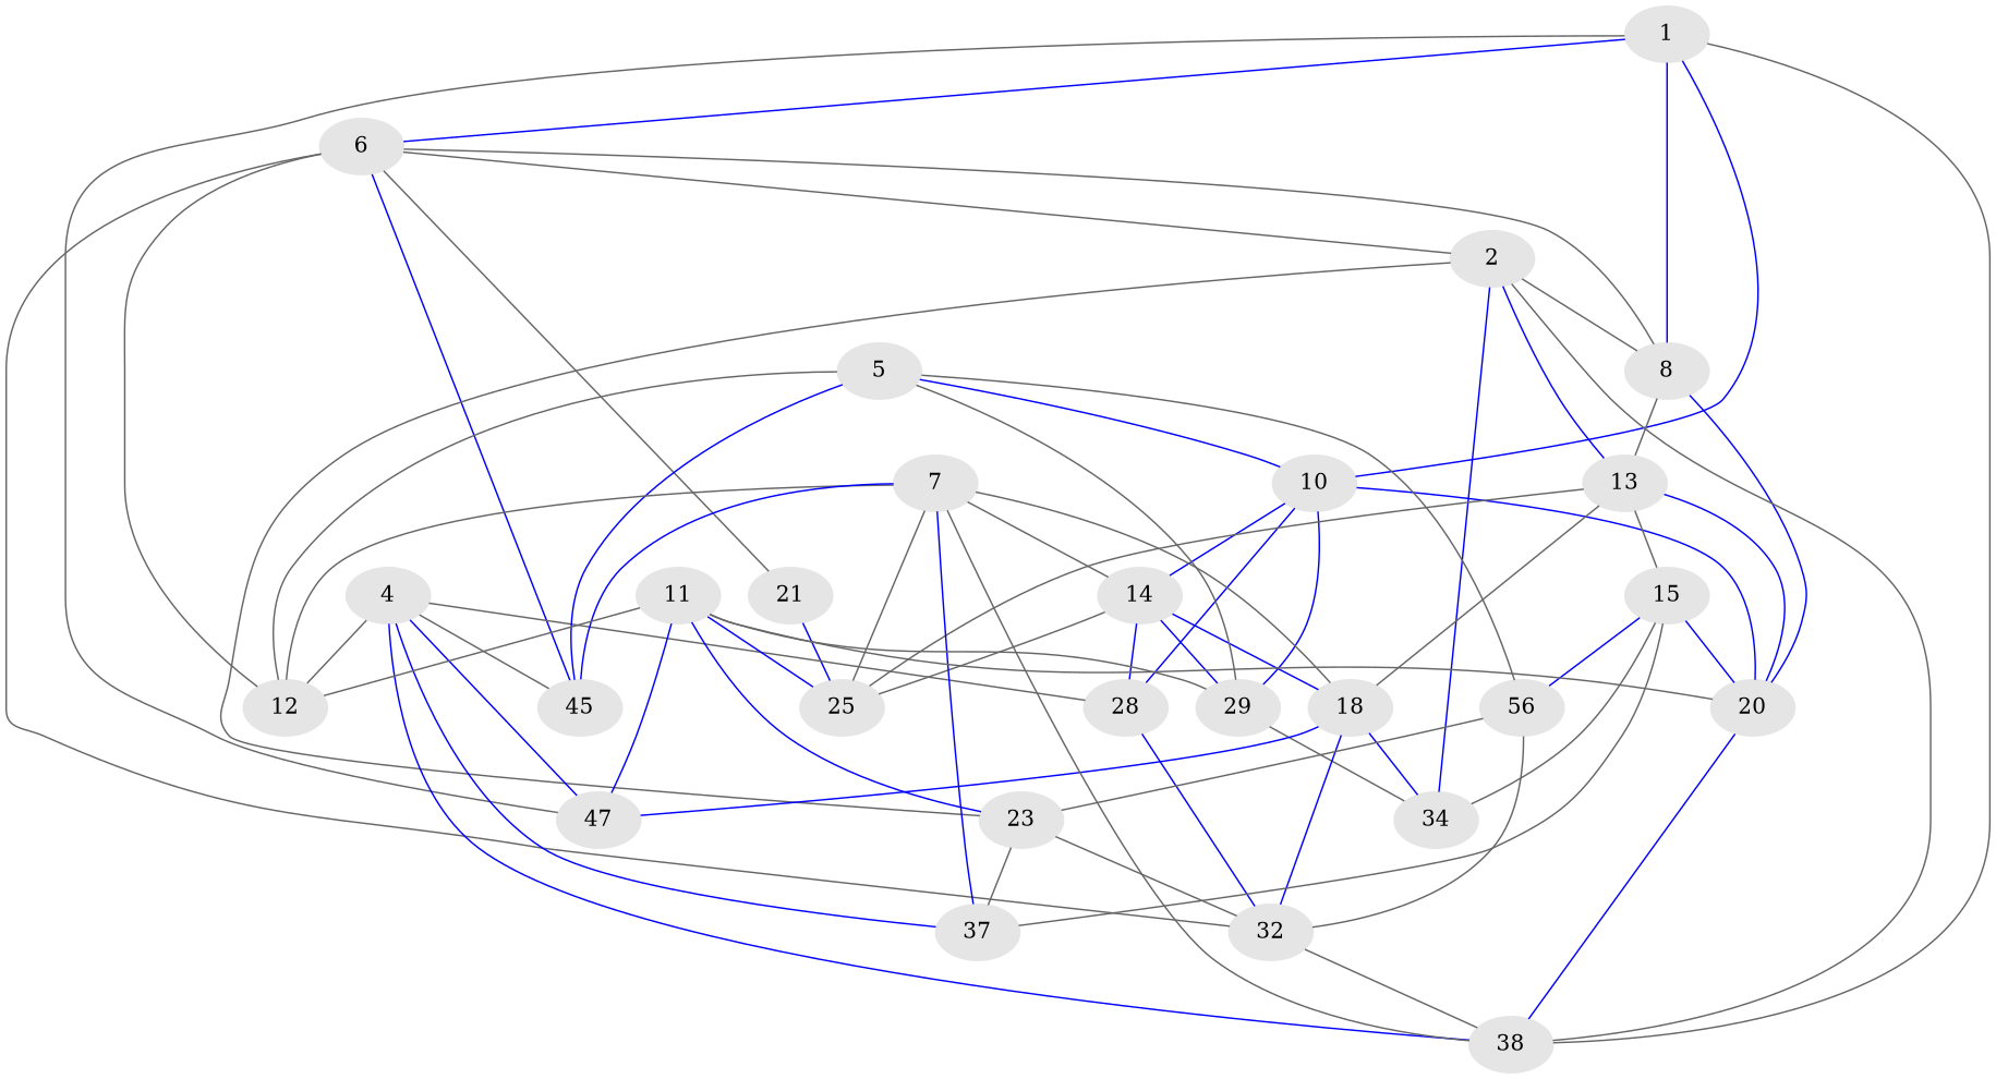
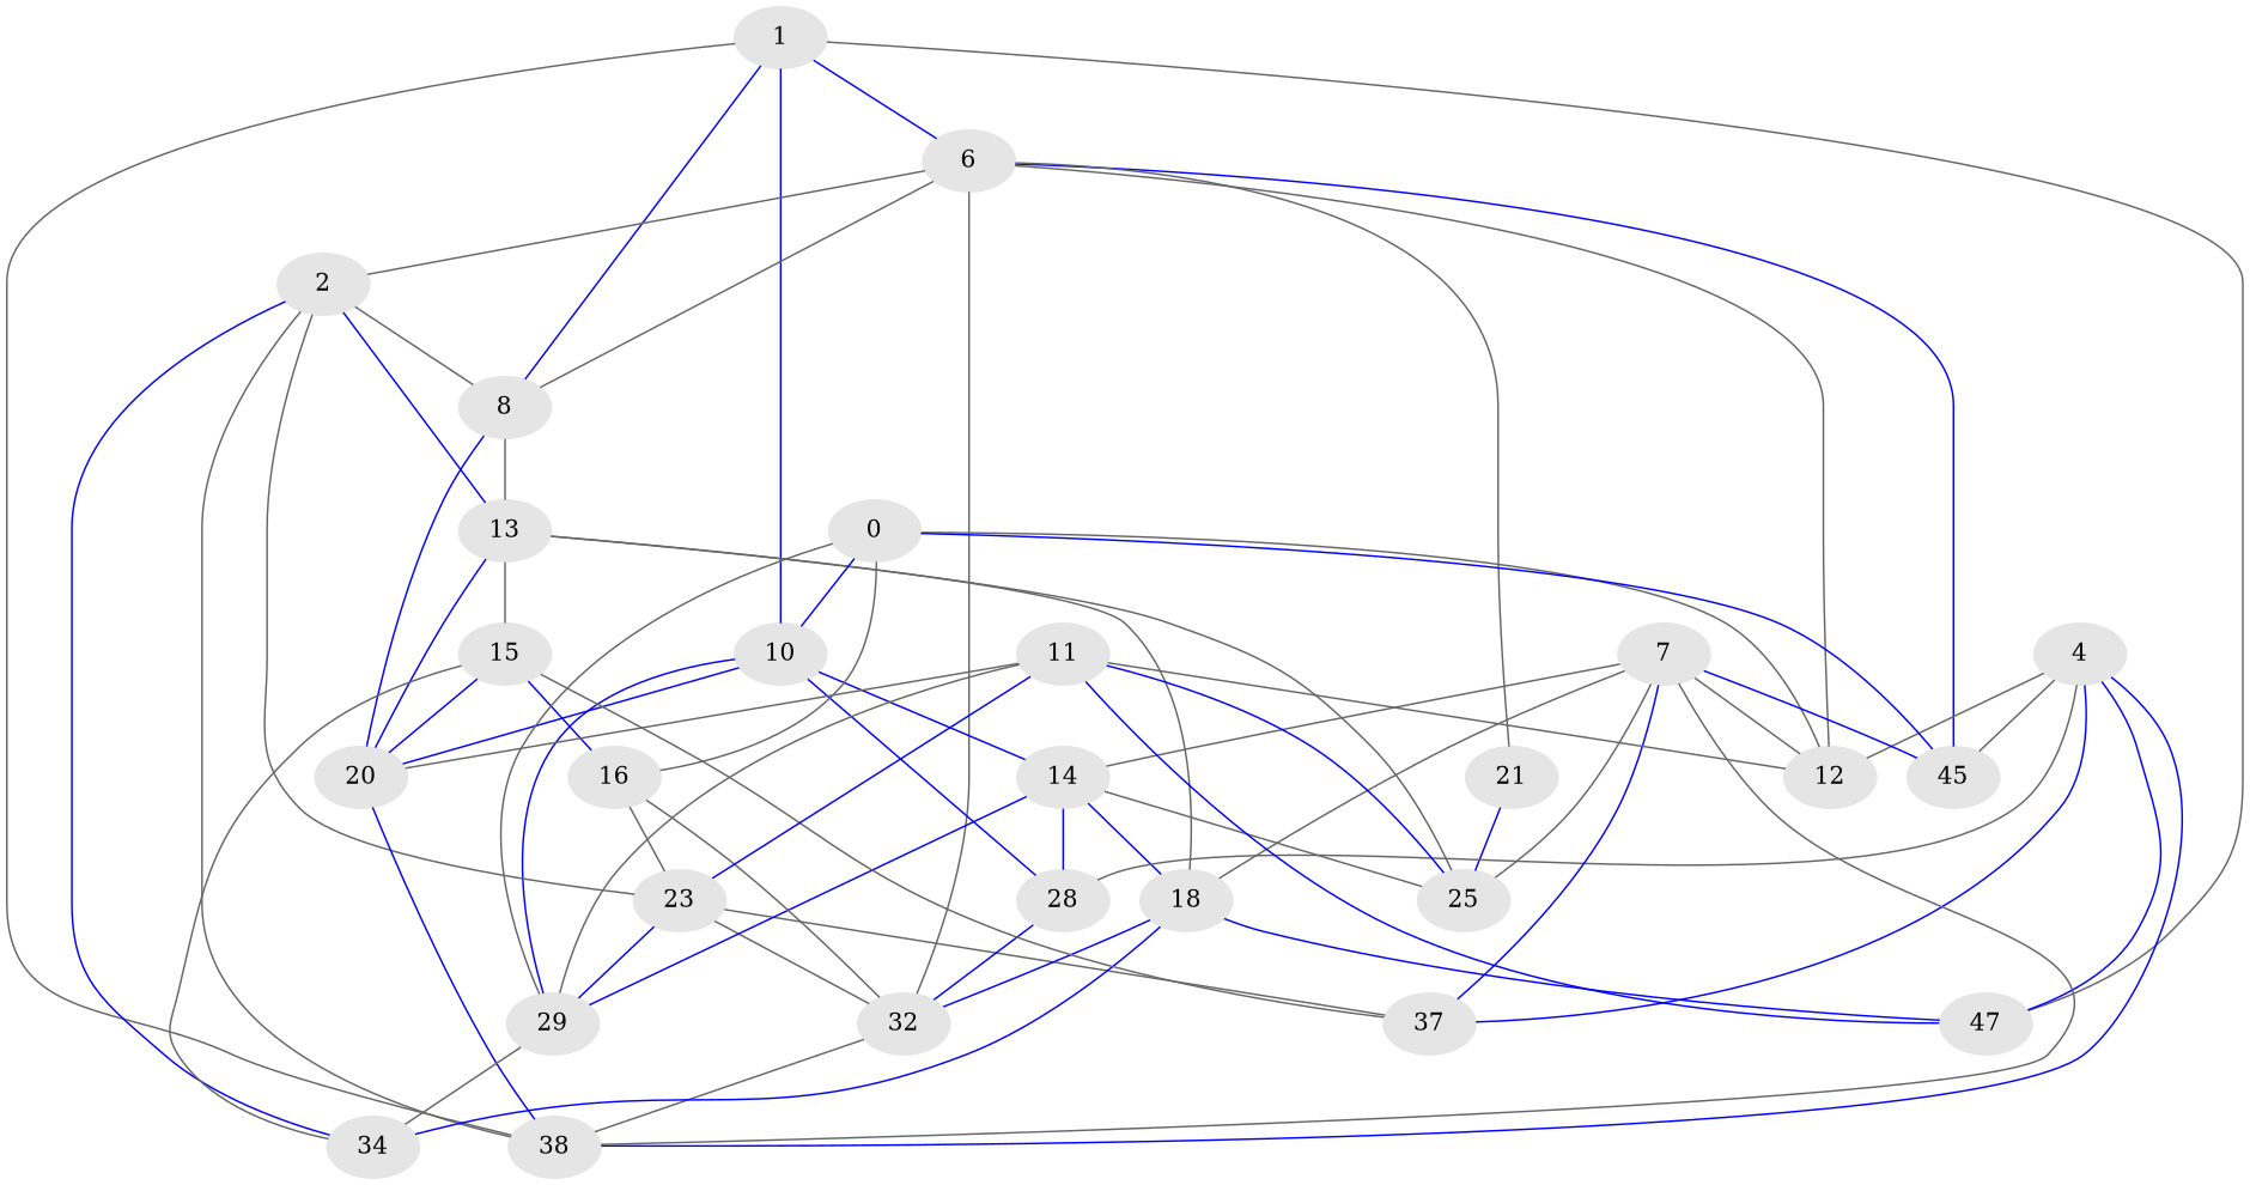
  graph {
    node [color=gray90 style=filled]
    edge [color=gray40]
    1 [super="+26"]
    6 [super="+30"]
    8 [super="+42"]
    10 [super="+17"]
    38 [super="+46"]
    47
    2 [super="+3"]
    13 [super="+27"]
    23 [super="+49"]
    34
    12 [super="+41"]
    45
    21 [super="+48"]
    32 [super="+37"]
    20 [super="+40"]
    28
    29 [super="+36"]
    14 [super="+31"]
    18 [super="+24"]
    25 [super="+35"]
    15 [super="+33"]
    n22 [label=37]
    4 [super="+43"]
-   5 [super="+19"]
-   16 [super="+22" label=56]
+   5 [super="+19" label=0]
+   16 [super="+22"]
    7 [super="+50"]
    11 [super="+44"]
    1 -- 6 [color=blue]
    1 -- 8 [color=blue]
    1 -- 10 [color=blue]
    1 -- 38
    1 -- 47
    6 -- 8
    6 -- 2
    6 -- 12
    6 -- 45 [color=blue]
    6 -- 21
    6 -- 32
    8 -- 13
    8 -- 20 [color=blue]
    10 -- 20 [color=blue]
    10 -- 28 [color=blue]
    10 -- 29 [color=blue]
    10 -- 14 [color=blue]
    2 -- 8
    2 -- 38
    2 -- 13 [color=blue]
    2 -- 23
    2 -- 34 [color=blue]
    13 -- 20 [color=blue]
    13 -- 18
    13 -- 25
    13 -- 15
    23 -- 32
+   23 -- 29 [color=blue]
    23 -- n22
    21 -- 25 [color=blue weight=2]
    32 -- 38
    20 -- 38 [color=blue]
    28 -- 32 [color=blue]
    29 -- 34
    14 -- 28 [color=blue]
    14 -- 29 [color=blue]
    14 -- 18 [color=blue]
    14 -- 25
    18 -- 47 [color=blue]
    18 -- 34 [color=blue]
    18 -- 32 [color=blue]
    15 -- 34
    15 -- 20 [color=blue]
    15 -- n22
    15 -- 16 [color=blue weight=2]
    4 -- 38 [color=blue]
    4 -- 47 [color=blue]
    4 -- 12
    4 -- 45
    4 -- 28
    4 -- n22 [color=blue]
    5 -- 10 [color=blue]
    5 -- 12 [weight=2]
    5 -- 45 [color=blue]
    5 -- 29
    5 -- 16
    16 -- 23
    16 -- 32
    7 -- 38
    7 -- 12
    7 -- 45 [color=blue]
    7 -- 14
    7 -- 18
    7 -- 25
    7 -- n22 [color=blue]
    11 -- 47 [color=blue]
    11 -- 23 [color=blue]
    11 -- 12
    11 -- 20
    11 -- 29
    11 -- 25 [color=blue]
  }
